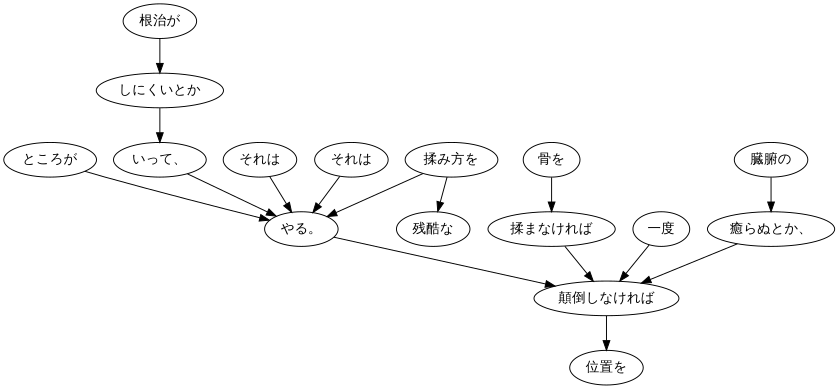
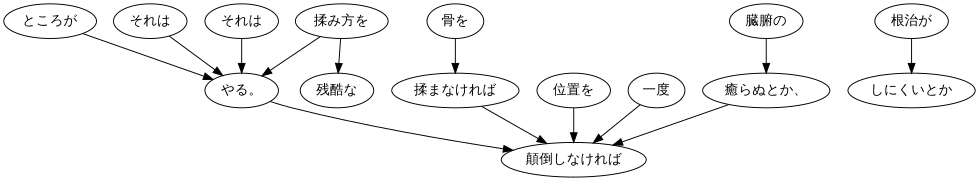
  digraph {
    fontname="DejaVu Sans"
    node [fontname="DejaVu Sans"]
    edge [fontname="DejaVu Sans"]
    n1 [label="ところが"]
    n2 [label="やる。"]
    n3 [label="顛倒しなければ"]
    n4 [label="骨を"]
    n5 [label="揉まなければ"]
    n6 [label="癒らぬとか、"]
    n7 [label="臓腑の"]
    n8 [label="位置を"]
    n9 [label="一度"]
    n10 [label="根治が"]
    n11 [label="しにくいとか"]
-   n12 [label="いって、"]
    n13 [label="それは"]
    n14 [label="それは"]
    n15 [label="残酷な"]
    n16 [label="揉み方を"]
    n1 -> n2
    n2 -> n3
    n4 -> n5
    n5 -> n3
    n6 -> n3
    n7 -> n6
-   n3 -> n8
+   n8 -> n3
    n9 -> n3
    n10 -> n11
-   n11 -> n12
-   n12 -> n2
    n13 -> n2
    n14 -> n2
    n16 -> n2
    n16 -> n15
  }
